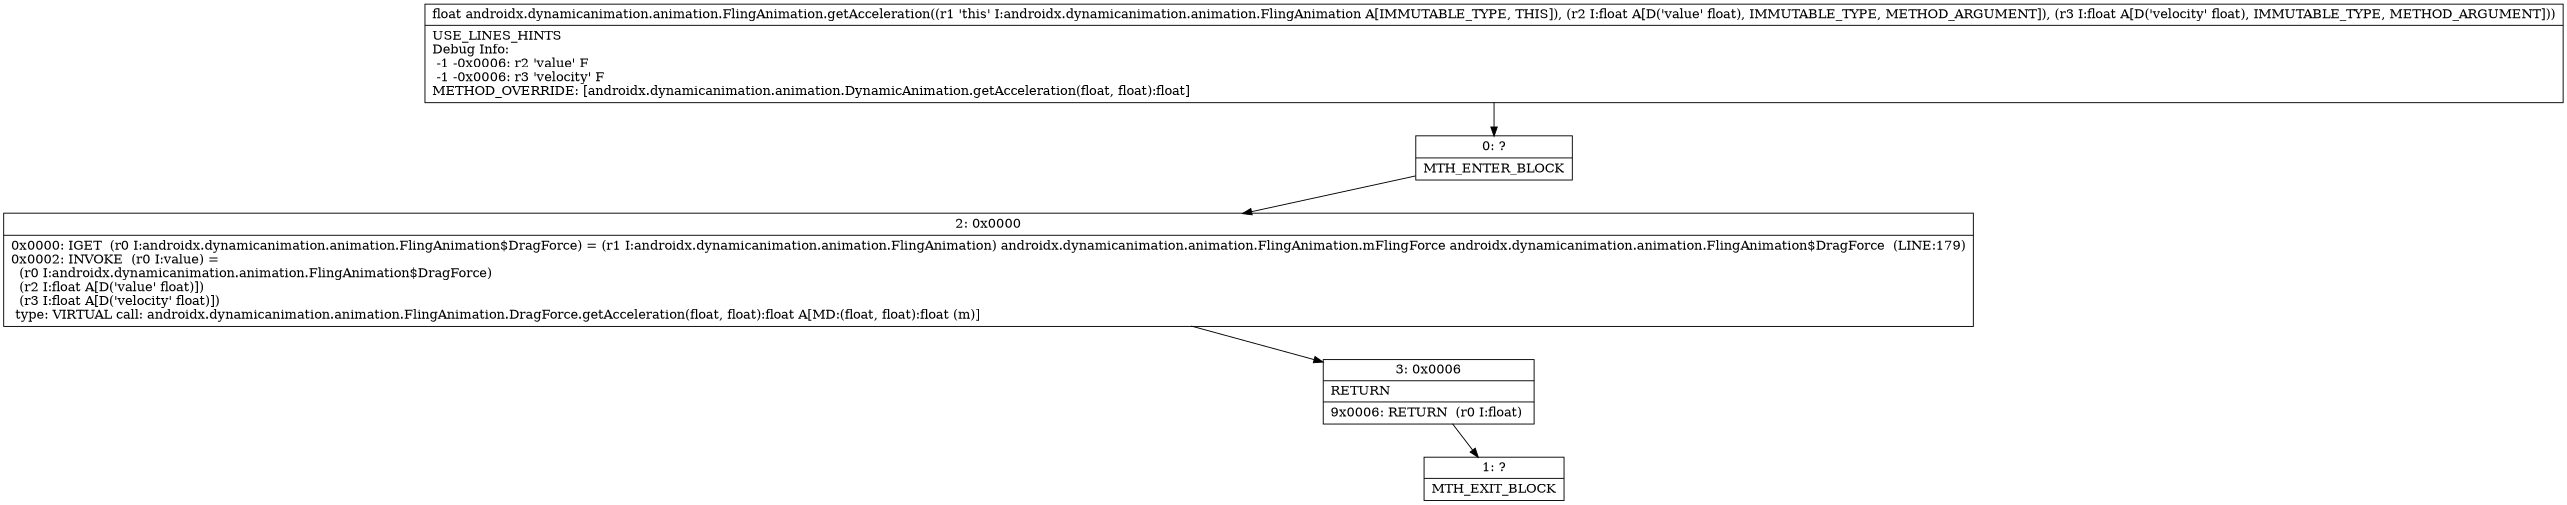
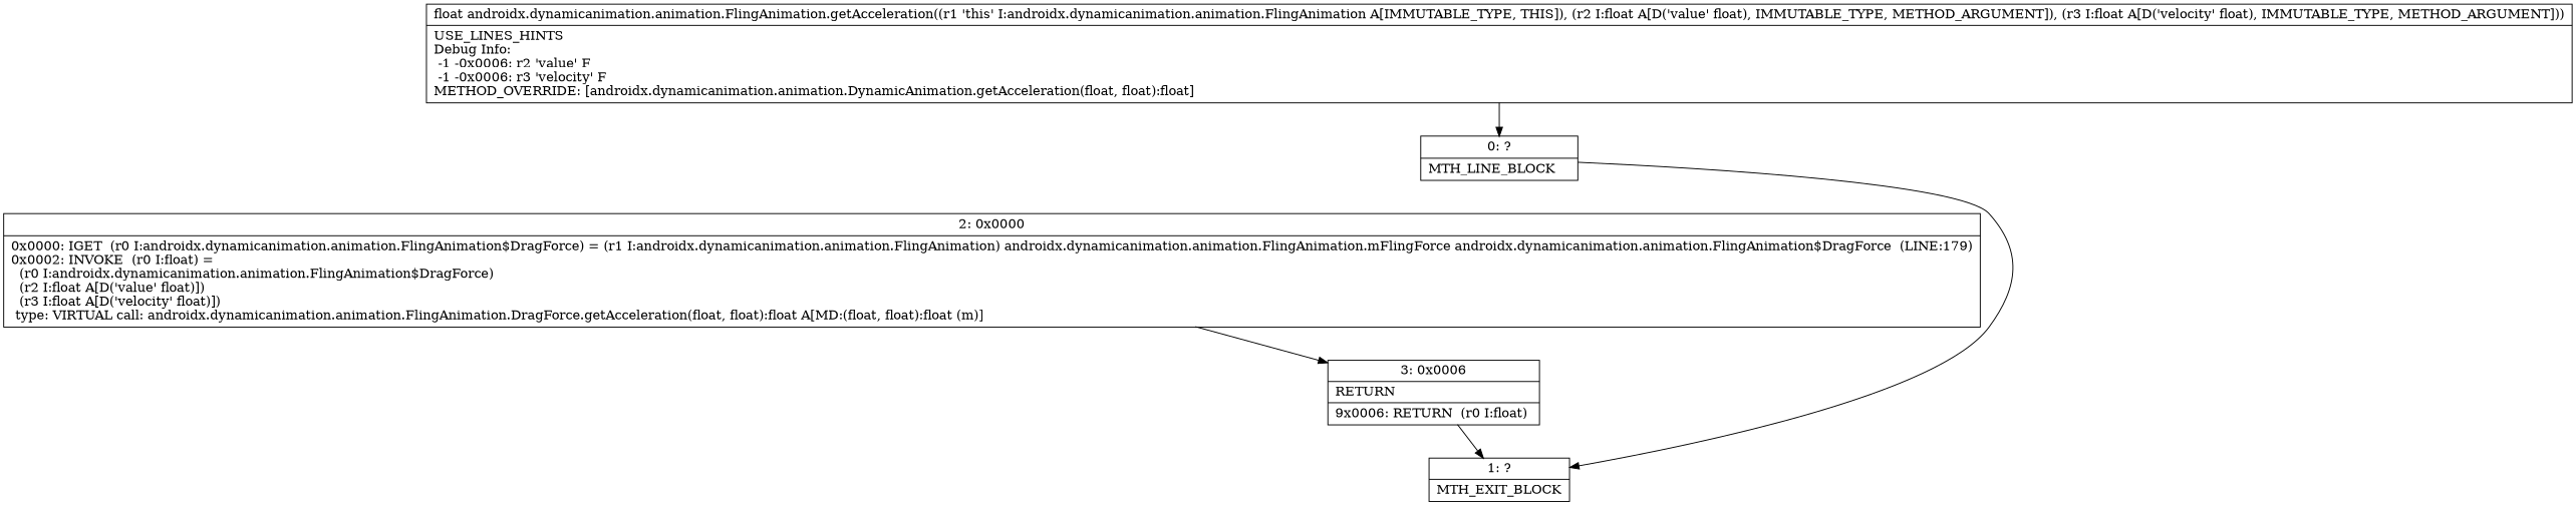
  digraph {
    node [shape=record]
-   n1 [label="{0\:\ ?|MTH_ENTER_BLOCK\l}"]
-   n2 [label="{2\:\ 0x0000|0x0000: IGET  (r0 I:androidx.dynamicanimation.animation.FlingAnimation$DragForce) = (r1 I:androidx.dynamicanimation.animation.FlingAnimation) androidx.dynamicanimation.animation.FlingAnimation.mFlingForce androidx.dynamicanimation.animation.FlingAnimation$DragForce  (LINE:179)\l0x0002: INVOKE  (r0 I:value) = \l  (r0 I:androidx.dynamicanimation.animation.FlingAnimation$DragForce)\l  (r2 I:float A[D('value' float)])\l  (r3 I:float A[D('velocity' float)])\l type: VIRTUAL call: androidx.dynamicanimation.animation.FlingAnimation.DragForce.getAcceleration(float, float):float A[MD:(float, float):float (m)]\l}"]
+   n1 [label="{0\:\ ?|MTH_LINE_BLOCK\l}"]
+   n2 [label="{2\:\ 0x0000|0x0000: IGET  (r0 I:androidx.dynamicanimation.animation.FlingAnimation$DragForce) = (r1 I:androidx.dynamicanimation.animation.FlingAnimation) androidx.dynamicanimation.animation.FlingAnimation.mFlingForce androidx.dynamicanimation.animation.FlingAnimation$DragForce  (LINE:179)\l0x0002: INVOKE  (r0 I:float) = \l  (r0 I:androidx.dynamicanimation.animation.FlingAnimation$DragForce)\l  (r2 I:float A[D('value' float)])\l  (r3 I:float A[D('velocity' float)])\l type: VIRTUAL call: androidx.dynamicanimation.animation.FlingAnimation.DragForce.getAcceleration(float, float):float A[MD:(float, float):float (m)]\l}"]
    n3 [label="{3\:\ 0x0006|RETURN\l|9x0006: RETURN  (r0 I:float) \l}"]
    n4 [label="{1\:\ ?|MTH_EXIT_BLOCK\l}"]
    n5 [label="{float androidx.dynamicanimation.animation.FlingAnimation.getAcceleration((r1 'this' I:androidx.dynamicanimation.animation.FlingAnimation A[IMMUTABLE_TYPE, THIS]), (r2 I:float A[D('value' float), IMMUTABLE_TYPE, METHOD_ARGUMENT]), (r3 I:float A[D('velocity' float), IMMUTABLE_TYPE, METHOD_ARGUMENT]))  | USE_LINES_HINTS\lDebug Info:\l  \-1 \-0x0006: r2 'value' F\l  \-1 \-0x0006: r3 'velocity' F\lMETHOD_OVERRIDE: [androidx.dynamicanimation.animation.DynamicAnimation.getAcceleration(float, float):float]\l}"]
-   n1 -> n2
+   n1 -> n4
    n2 -> n3
    n3 -> n4
    n5 -> n1
  }
